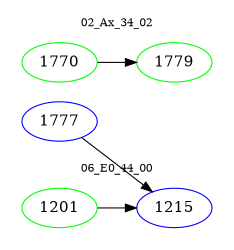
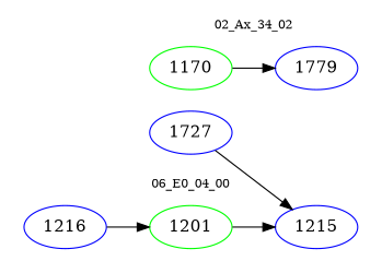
  digraph {
    rankdir=LR
    node [color=blue]
    edge [color=black]
-   n1 [label=1777]
-   n2 [color=green label=1770]
-   n3 [color=green label=1779]
+   n1 [label=1727]
+   n2 [color=green label=1170]
+   n3 [label=1779]
+   n4 [label=1216]
    n5 [color=green label=1201]
    n6 [label=1215]
    subgraph cluster_1 {
      color=white
      fontsize=10
      label="02_Ax_34_02"
      n1
      n2
      n3
    }
    subgraph cluster_2 {
      color=white
      fontsize=10
-     label="06_E0_44_00"
+     label="06_E0_04_00"
+     n4
      n5
      n6
    }
    n1 -> n6
    n2 -> n3
+   n4 -> n5
    n5 -> n6
  }
